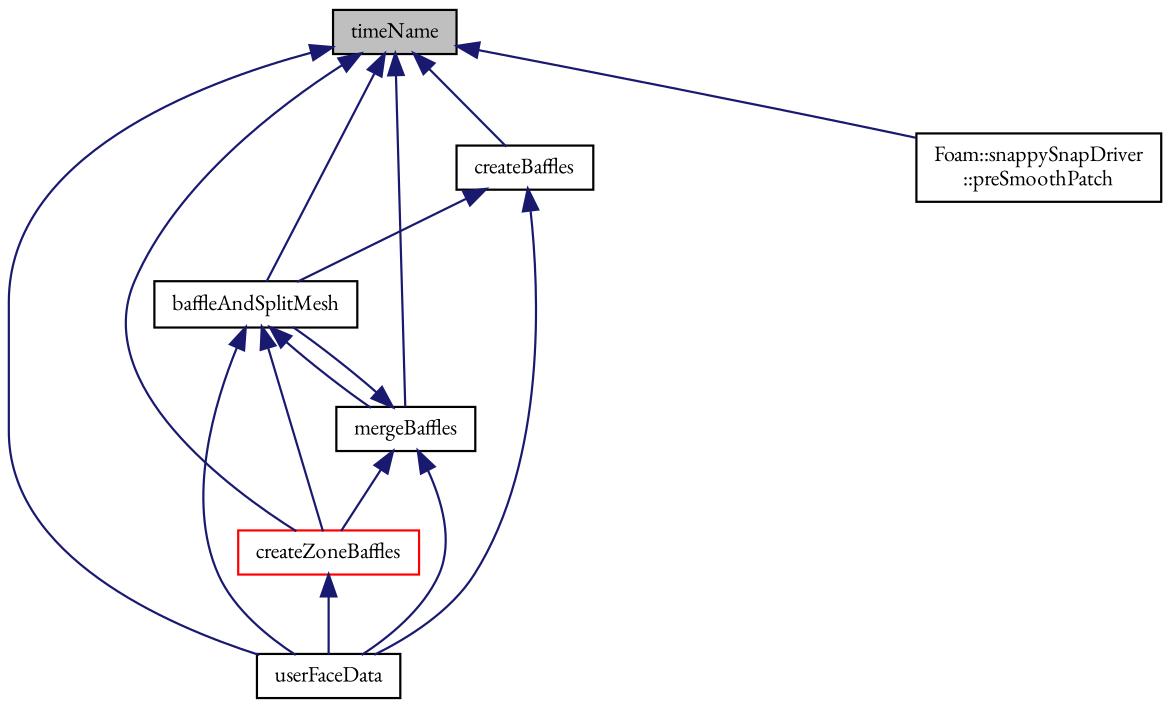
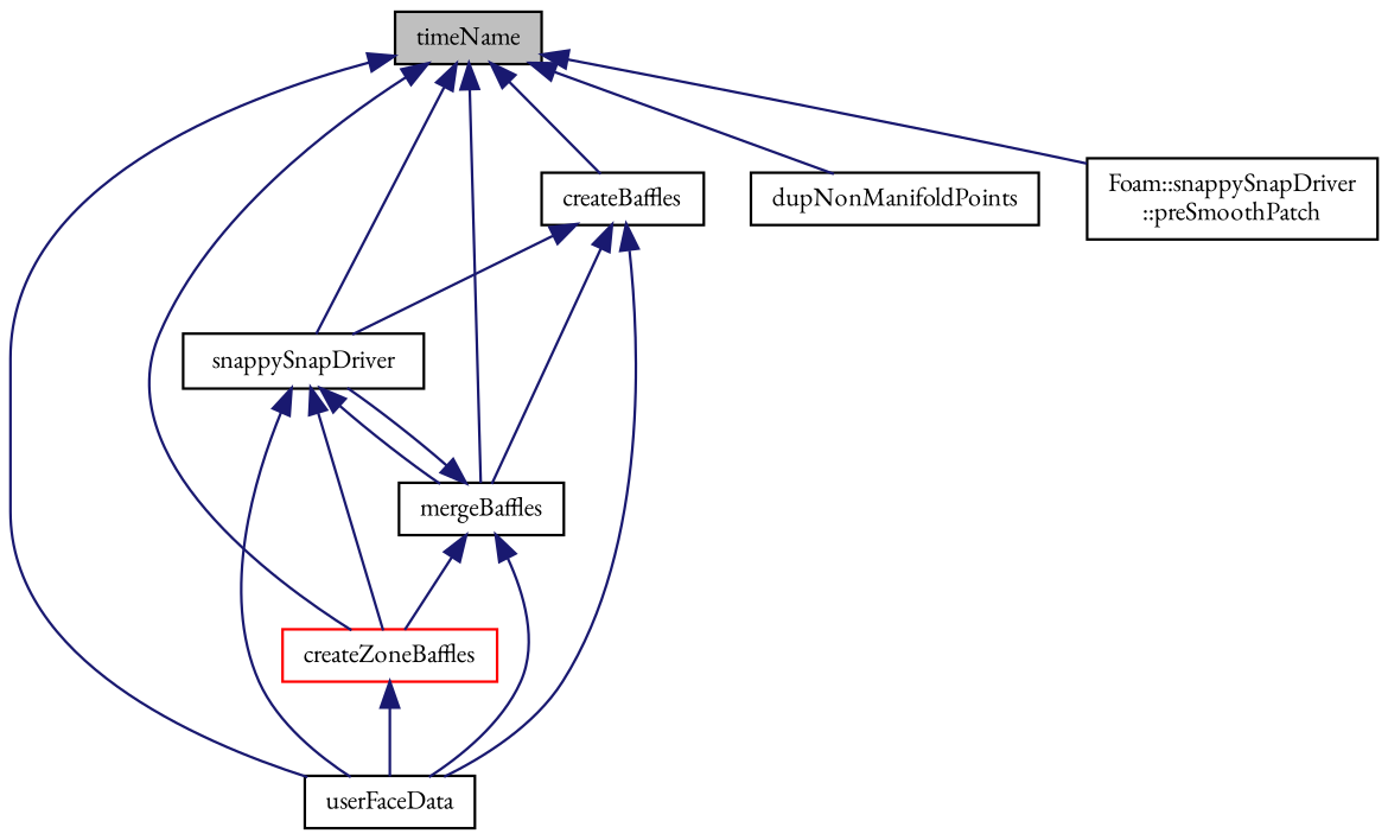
  digraph {
    fontname="EB Garamond"
    rankdir=TB
    node [color=black fontname="EB Garamond" fontsize=10 shape=record]
    edge [color=midnightblue dir=back fontname="EB Garamond" fontsize=10 labelfontname=Helvetica labelfontsize=10 style=solid]
    n1 [fillcolor=grey75 fontcolor=black height=0.2 label=timeName style=filled width=0.4]
-   n2 [height=0.2 label=baffleAndSplitMesh width=0.4]
+   n2 [height=0.2 label=snappySnapDriver width=0.4]
    n3 [height=0.2 label=mergeBaffles width=0.4]
    n4 [color=red height=0.2 label=createZoneBaffles width=0.4]
    n5 [height=0.2 label=userFaceData width=0.4]
    n6 [height=0.2 label=createBaffles width=0.4]
+   n7 [height=0.2 label=dupNonManifoldPoints width=0.4]
    n8 [height=0.2 label="Foam::snappySnapDriver\l::preSmoothPatch" width=0.4]
    n1 -> n2
    n1 -> n3
    n1 -> n4
    n1 -> n5
    n1 -> n6
+   n1 -> n7
    n1 -> n8
    n2 -> n3
    n2 -> n4
    n2 -> n5
    n3 -> n2
    n3 -> n4
    n3 -> n5
    n4 -> n5
    n6 -> n2
+   n6 -> n3
    n6 -> n5
  }
